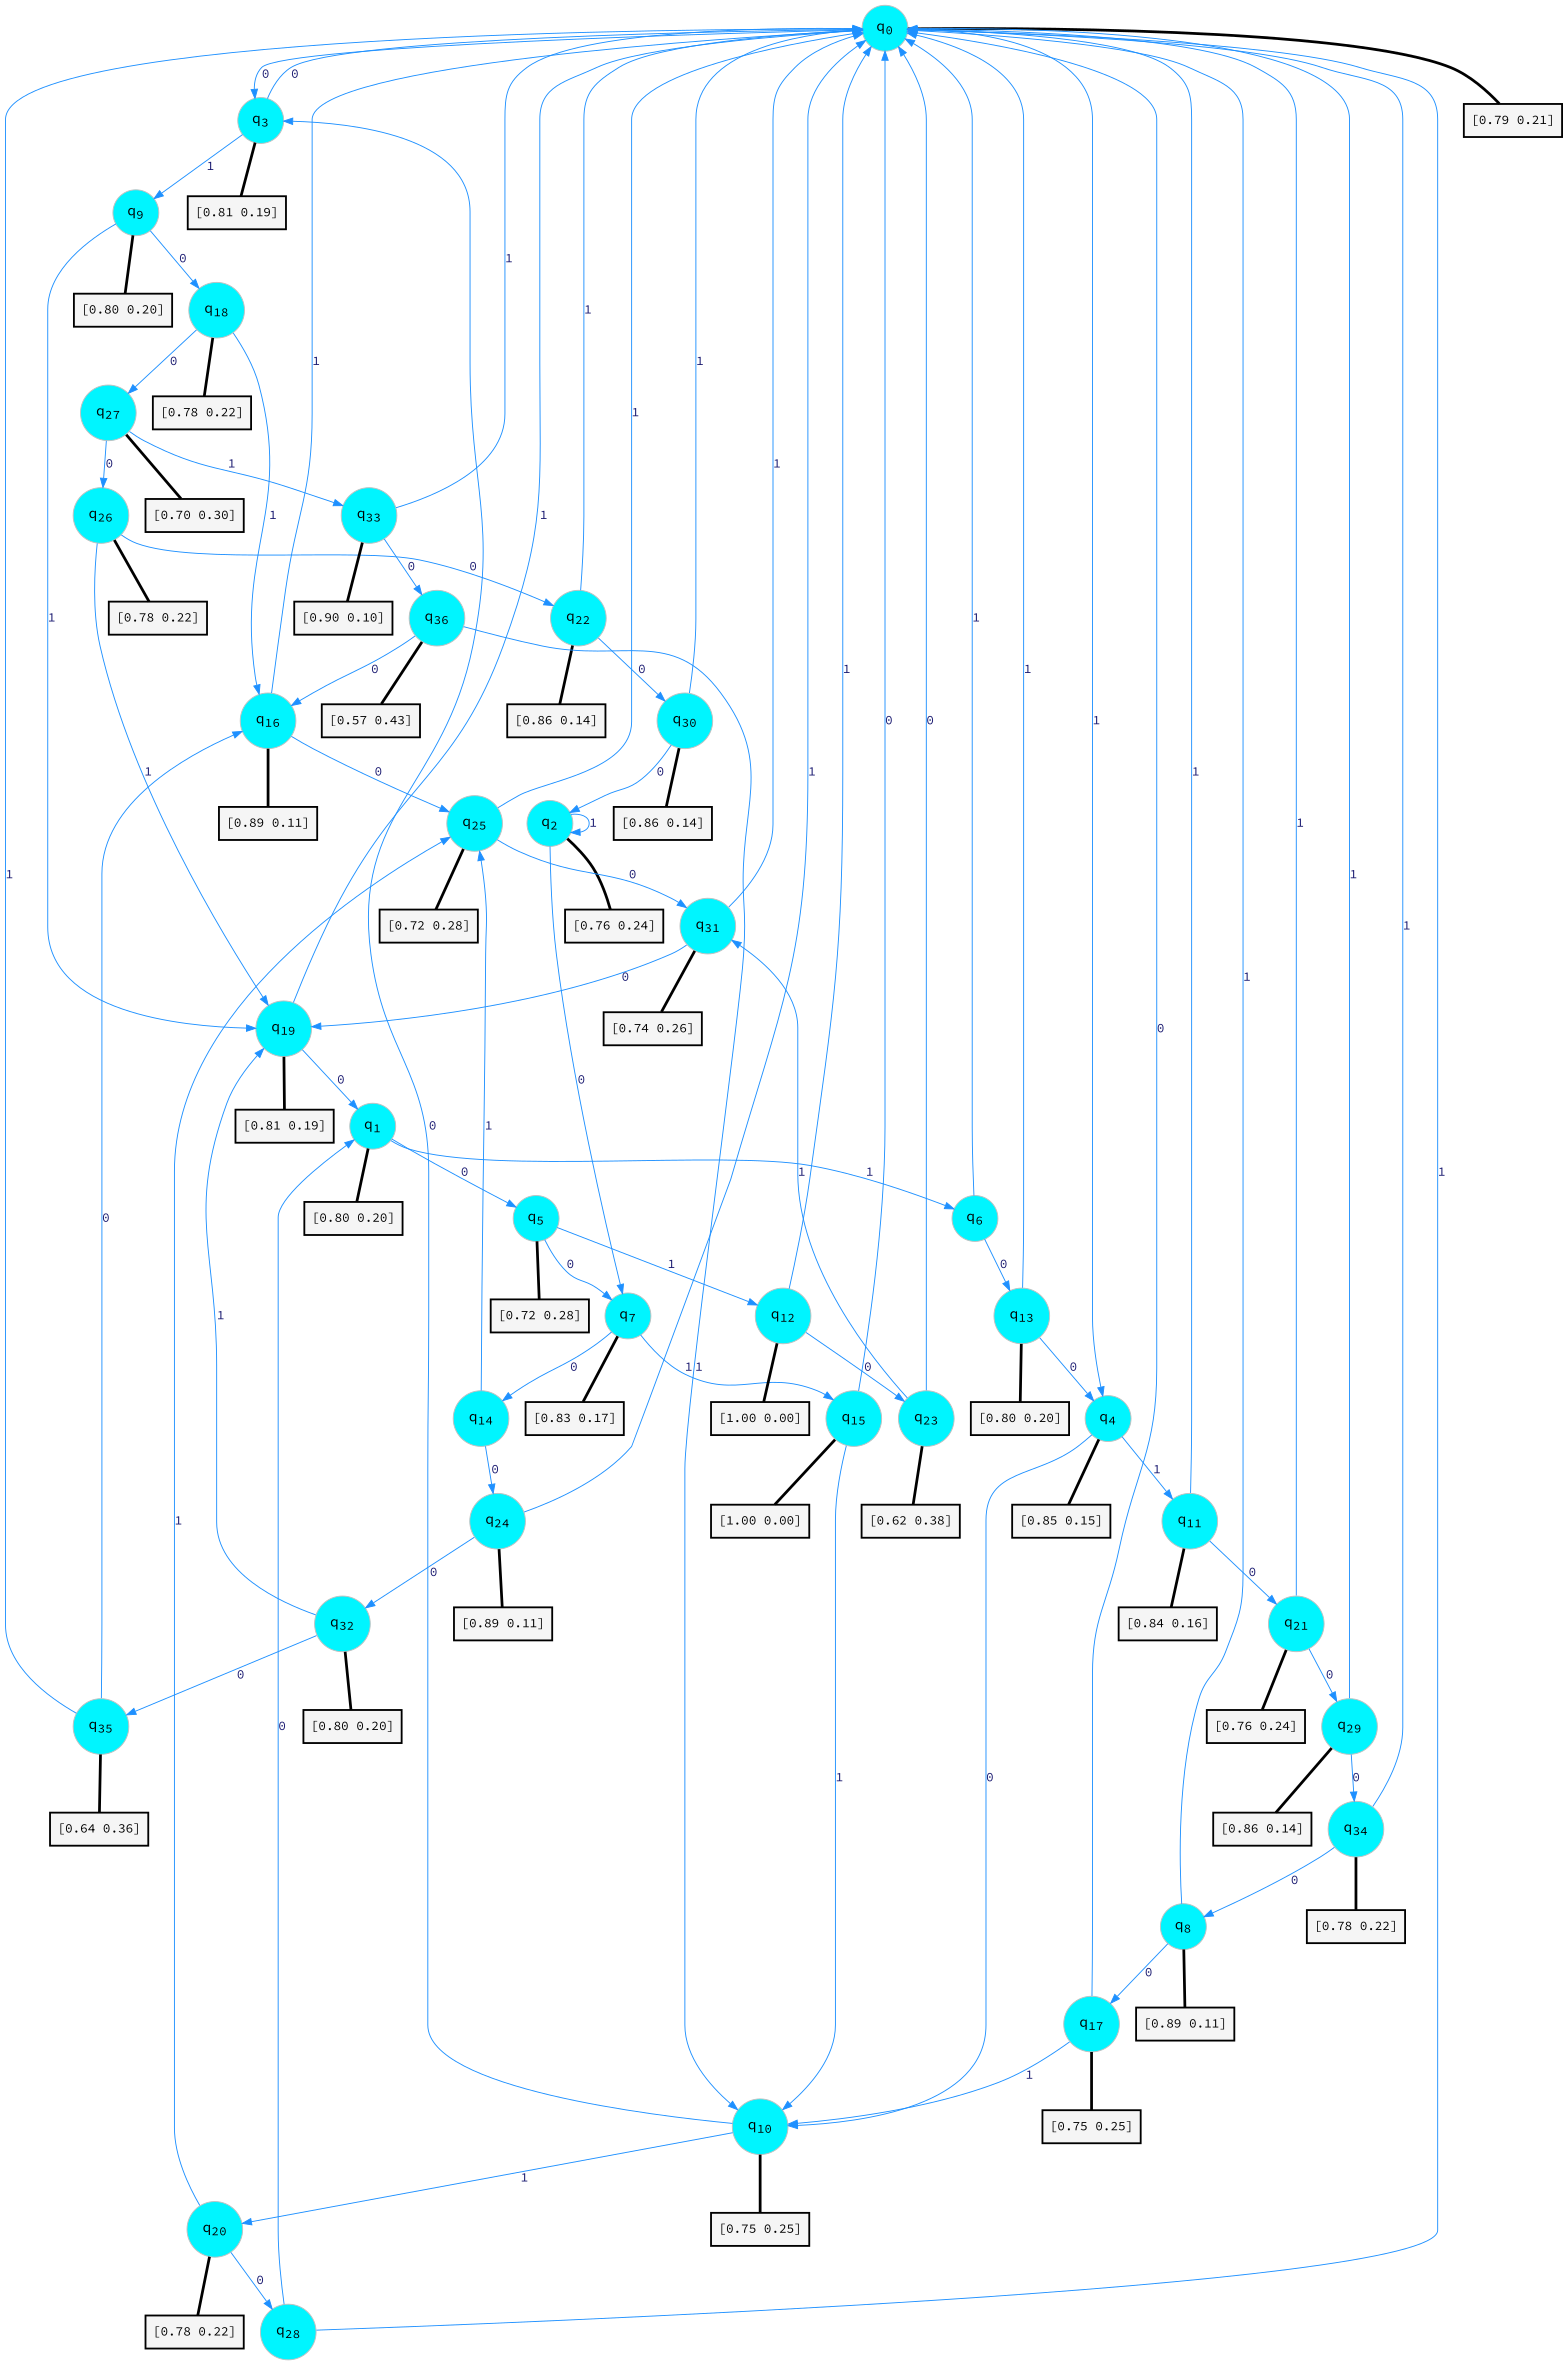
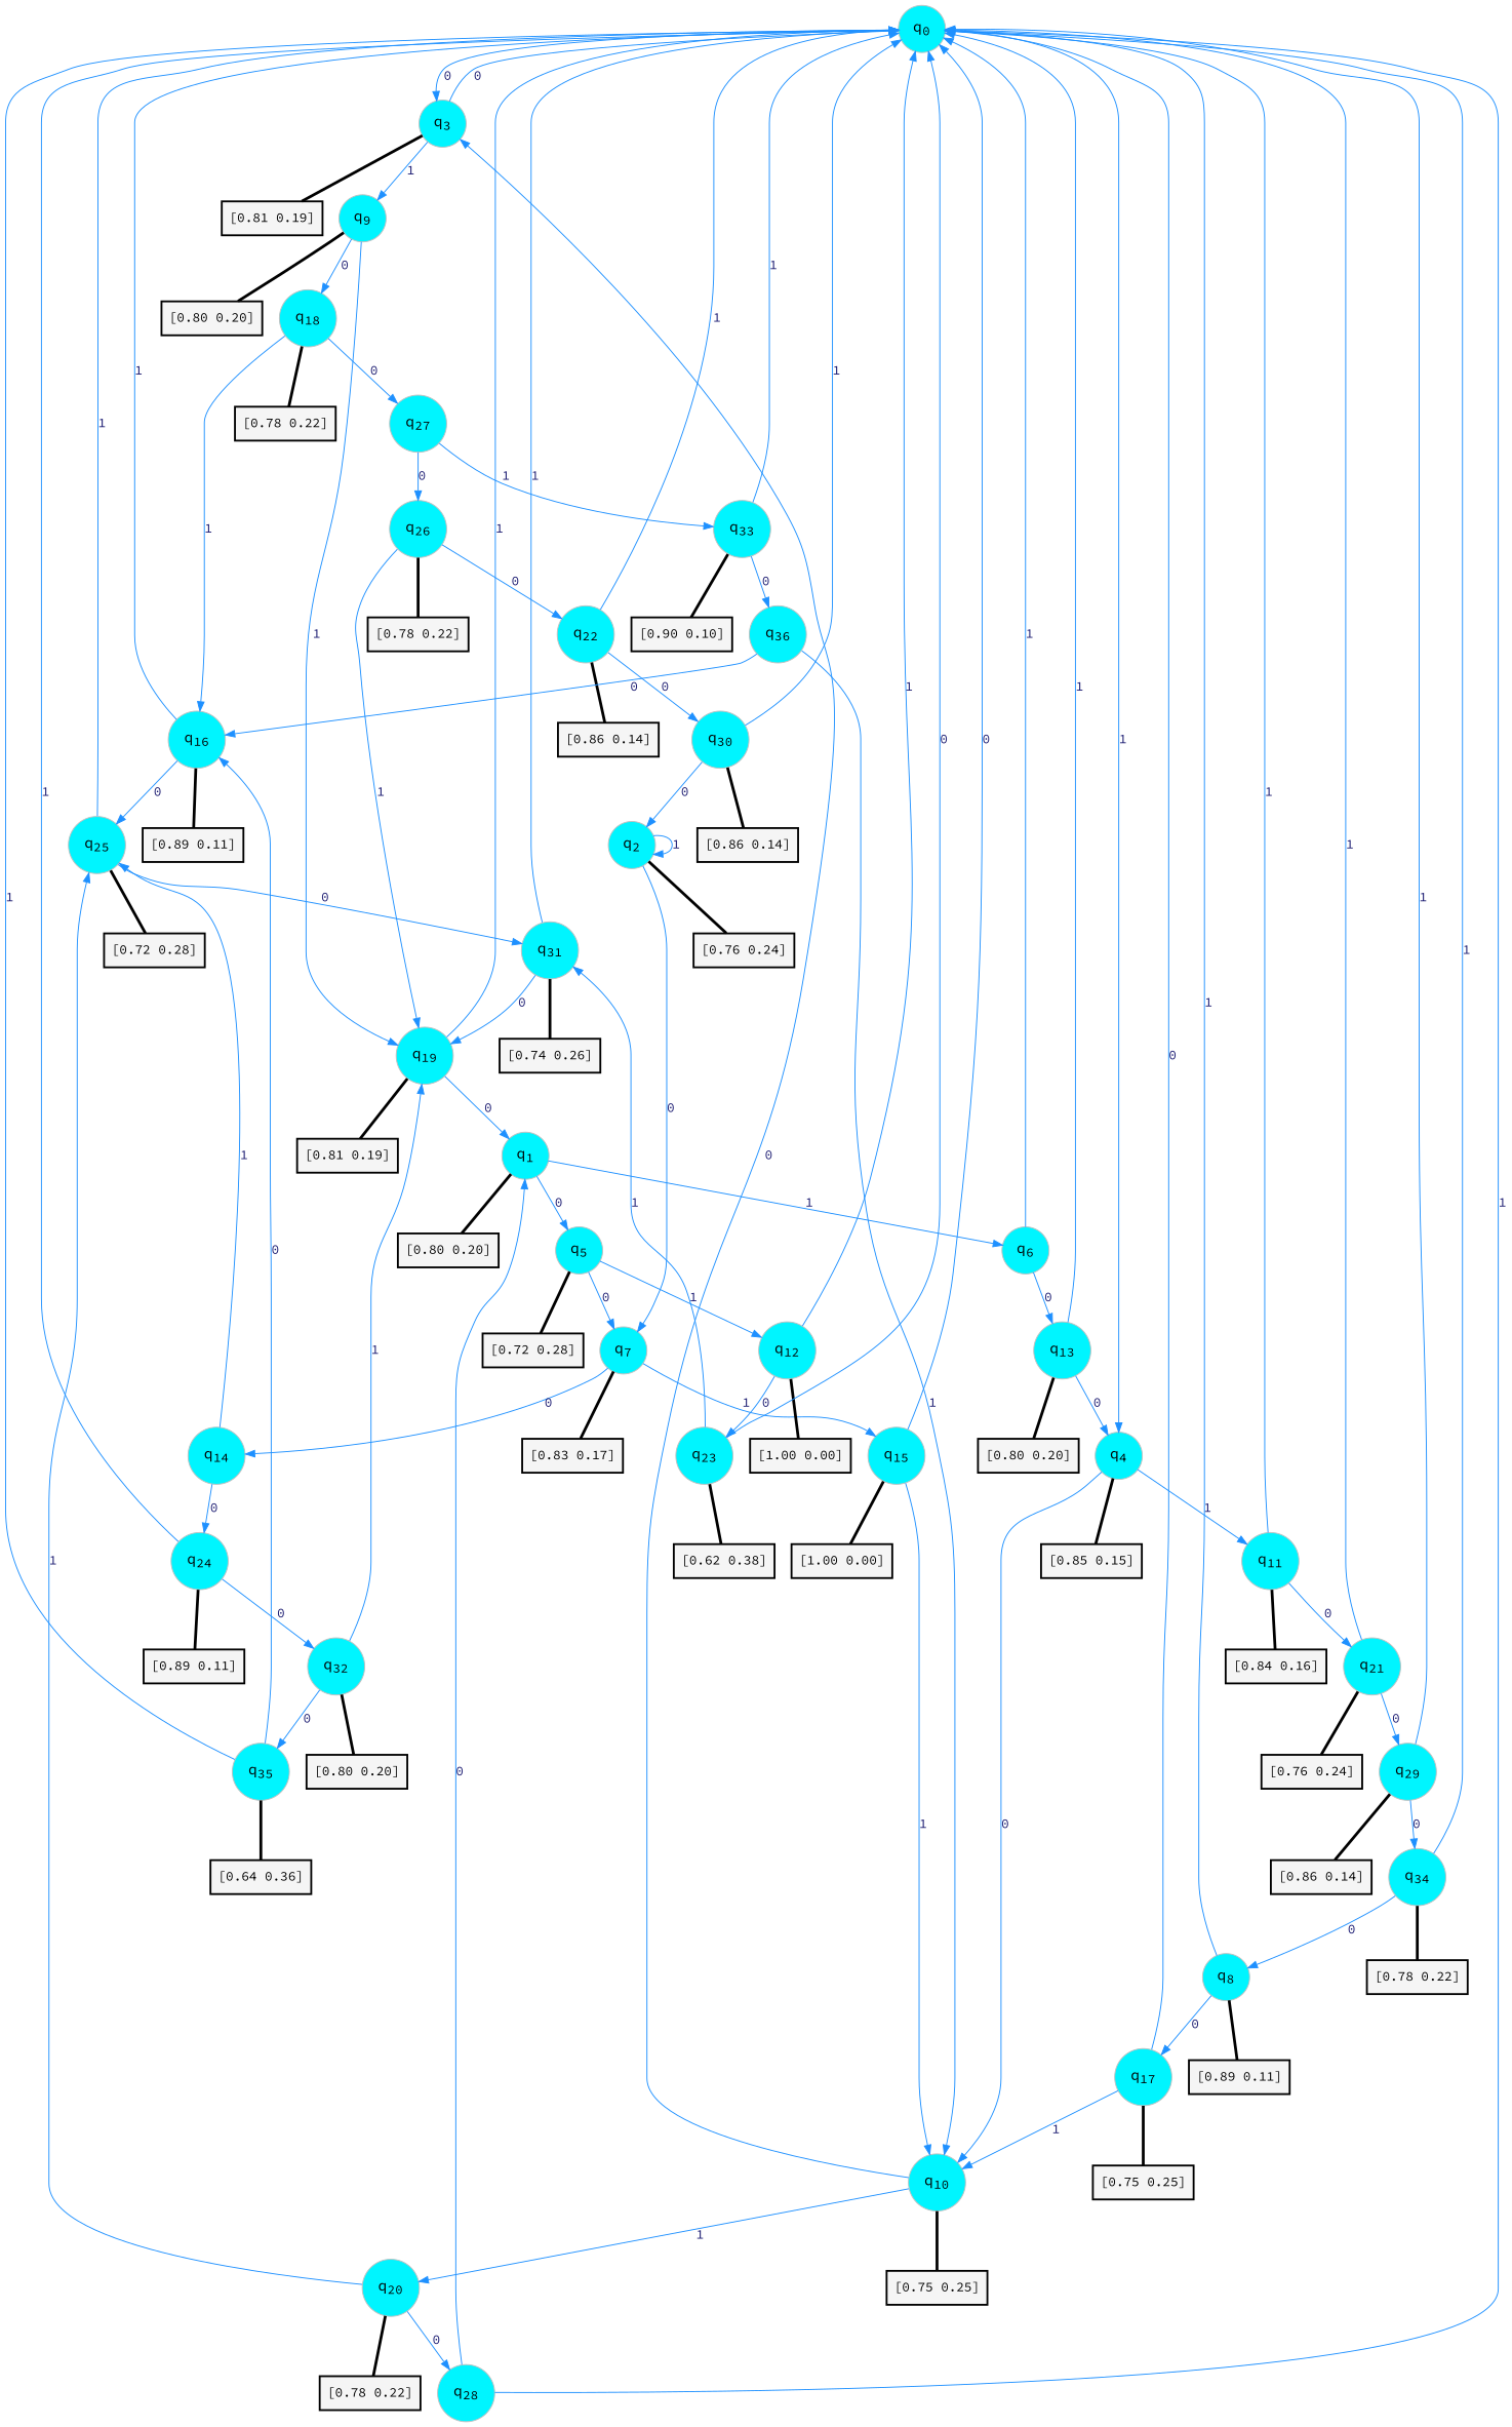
  digraph {
    fontname="Source Code Pro"
    rankdir=TD
    node [color=gray fillcolor=turquoise1 fontcolor=black fontname="Source Code Pro" fontsize=16 fontweight=bold shape=circle style=filled]
    edge [arrowsize=1 color=dodgerblue1 fontcolor=midnightblue fontname="Source Code Pro" fontweight=bold penwidth=1 style=solid weight=20]
    n1 [label=<q<SUB>0</SUB>>]
    n2 [label=<q<SUB>3</SUB>>]
    n3 [label=<q<SUB>4</SUB>>]
-   n4 [color=black fillcolor=whitesmoke fontsize=14 label="[0.79 0.21]" penwidth=2 shape=box]
    n5 [label=<q<SUB>9</SUB>>]
    n6 [color=black fillcolor=whitesmoke fontsize=14 label="[0.81 0.19]" penwidth=2 shape=box]
    n7 [label=<q<SUB>10</SUB>>]
    n8 [label=<q<SUB>11</SUB>>]
    n9 [color=black fillcolor=whitesmoke fontsize=14 label="[0.85 0.15]" penwidth=2 shape=box]
    n10 [label=<q<SUB>1</SUB>>]
    n11 [label=<q<SUB>5</SUB>>]
    n12 [label=<q<SUB>6</SUB>>]
    n13 [color=black fillcolor=whitesmoke fontsize=14 label="[0.80 0.20]" penwidth=2 shape=box]
    n14 [label=<q<SUB>7</SUB>>]
    n15 [label=<q<SUB>12</SUB>>]
    n16 [color=black fillcolor=whitesmoke fontsize=14 label="[0.72 0.28]" penwidth=2 shape=box]
    n17 [label=<q<SUB>13</SUB>>]
    n18 [label=<q<SUB>2</SUB>>]
    n19 [color=black fillcolor=whitesmoke fontsize=14 label="[0.76 0.24]" penwidth=2 shape=box]
    n20 [label=<q<SUB>14</SUB>>]
    n21 [label=<q<SUB>15</SUB>>]
    n22 [color=black fillcolor=whitesmoke fontsize=14 label="[0.83 0.17]" penwidth=2 shape=box]
    n23 [label=<q<SUB>18</SUB>>]
    n24 [label=<q<SUB>19</SUB>>]
    n25 [color=black fillcolor=whitesmoke fontsize=14 label="[0.80 0.20]" penwidth=2 shape=box]
    n26 [label=<q<SUB>20</SUB>>]
    n27 [color=black fillcolor=whitesmoke fontsize=14 label="[0.75 0.25]" penwidth=2 shape=box]
    n28 [label=<q<SUB>21</SUB>>]
    n29 [color=black fillcolor=whitesmoke fontsize=14 label="[0.84 0.16]" penwidth=2 shape=box]
    n30 [label=<q<SUB>23</SUB>>]
    n31 [color=black fillcolor=whitesmoke fontsize=14 label="[1.00 0.00]" penwidth=2 shape=box]
    n32 [color=black fillcolor=whitesmoke fontsize=14 label="[0.80 0.20]" penwidth=2 shape=box]
    n33 [label=<q<SUB>24</SUB>>]
    n34 [label=<q<SUB>25</SUB>>]
    n35 [color=black fillcolor=whitesmoke fontsize=14 label="[1.00 0.00]" penwidth=2 shape=box]
    n36 [label=<q<SUB>8</SUB>>]
    n37 [label=<q<SUB>17</SUB>>]
    n38 [color=black fillcolor=whitesmoke fontsize=14 label="[0.89 0.11]" penwidth=2 shape=box]
    n39 [color=black fillcolor=whitesmoke fontsize=14 label="[0.75 0.25]" penwidth=2 shape=box]
    n40 [label=<q<SUB>16</SUB>>]
    n41 [label=<q<SUB>27</SUB>>]
    n42 [color=black fillcolor=whitesmoke fontsize=14 label="[0.78 0.22]" penwidth=2 shape=box]
    n43 [color=black fillcolor=whitesmoke fontsize=14 label="[0.81 0.19]" penwidth=2 shape=box]
    n44 [label=<q<SUB>28</SUB>>]
    n45 [color=black fillcolor=whitesmoke fontsize=14 label="[0.78 0.22]" penwidth=2 shape=box]
    n46 [label=<q<SUB>29</SUB>>]
    n47 [color=black fillcolor=whitesmoke fontsize=14 label="[0.76 0.24]" penwidth=2 shape=box]
    n48 [label=<q<SUB>31</SUB>>]
    n49 [color=black fillcolor=whitesmoke fontsize=14 label="[0.62 0.38]" penwidth=2 shape=box]
    n50 [label=<q<SUB>32</SUB>>]
    n51 [color=black fillcolor=whitesmoke fontsize=14 label="[0.89 0.11]" penwidth=2 shape=box]
    n52 [color=black fillcolor=whitesmoke fontsize=14 label="[0.72 0.28]" penwidth=2 shape=box]
    n53 [color=black fillcolor=whitesmoke fontsize=14 label="[0.89 0.11]" penwidth=2 shape=box]
    n54 [label=<q<SUB>26</SUB>>]
    n55 [label=<q<SUB>33</SUB>>]
-   n56 [color=black fillcolor=whitesmoke fontsize=14 label="[0.70 0.30]" penwidth=2 shape=box]
    n57 [label=<q<SUB>34</SUB>>]
    n58 [color=black fillcolor=whitesmoke fontsize=14 label="[0.86 0.14]" penwidth=2 shape=box]
    n59 [label=<q<SUB>22</SUB>>]
    n60 [label=<q<SUB>30</SUB>>]
    n61 [color=black fillcolor=whitesmoke fontsize=14 label="[0.86 0.14]" penwidth=2 shape=box]
    n62 [color=black fillcolor=whitesmoke fontsize=14 label="[0.86 0.14]" penwidth=2 shape=box]
    n63 [color=black fillcolor=whitesmoke fontsize=14 label="[0.74 0.26]" penwidth=2 shape=box]
    n64 [label=<q<SUB>35</SUB>>]
    n65 [color=black fillcolor=whitesmoke fontsize=14 label="[0.80 0.20]" penwidth=2 shape=box]
    n66 [color=black fillcolor=whitesmoke fontsize=14 label="[0.78 0.22]" penwidth=2 shape=box]
    n67 [label=<q<SUB>36</SUB>>]
    n68 [color=black fillcolor=whitesmoke fontsize=14 label="[0.90 0.10]" penwidth=2 shape=box]
    n69 [color=black fillcolor=whitesmoke fontsize=14 label="[0.78 0.22]" penwidth=2 shape=box]
    n70 [color=black fillcolor=whitesmoke fontsize=14 label="[0.64 0.36]" penwidth=2 shape=box]
-   n71 [color=black fillcolor=whitesmoke fontsize=14 label="[0.57 0.43]" penwidth=2 shape=box]
    n1 -> n2 [label=0]
    n1 -> n3 [label=1]
-   n1 -> n4 [arrowhead=none color=black penwidth=3]
    n2 -> n1 [label=0]
    n2 -> n5 [label=1]
    n2 -> n6 [arrowhead=none color=black penwidth=3]
    n3 -> n7 [label=0]
    n3 -> n8 [label=1]
    n3 -> n9 [arrowhead=none color=black penwidth=3]
    n5 -> n23 [label=0]
    n5 -> n24 [label=1]
    n5 -> n25 [arrowhead=none color=black penwidth=3]
    n7 -> n2 [label=0]
    n7 -> n26 [label=1]
    n7 -> n27 [arrowhead=none color=black penwidth=3]
    n8 -> n1 [label=1]
    n8 -> n28 [label=0]
    n8 -> n29 [arrowhead=none color=black penwidth=3]
    n10 -> n11 [label=0]
    n10 -> n12 [label=1]
    n10 -> n13 [arrowhead=none color=black penwidth=3]
    n11 -> n14 [label=0]
    n11 -> n15 [label=1]
    n11 -> n16 [arrowhead=none color=black penwidth=3]
    n12 -> n1 [label=1]
    n12 -> n17 [label=0]
    n14 -> n20 [label=0]
    n14 -> n21 [label=1]
    n14 -> n22 [arrowhead=none color=black penwidth=3]
    n15 -> n1 [label=1]
    n15 -> n30 [label=0]
    n15 -> n31 [arrowhead=none color=black penwidth=3]
    n17 -> n1 [label=1]
    n17 -> n3 [label=0]
    n17 -> n32 [arrowhead=none color=black penwidth=3]
    n18 -> n14 [label=0]
    n18 -> n18 [label=1]
    n18 -> n19 [arrowhead=none color=black penwidth=3]
    n20 -> n33 [label=0]
    n20 -> n34 [label=1]
    n21 -> n1 [label=0]
    n21 -> n7 [label=1]
    n21 -> n35 [arrowhead=none color=black penwidth=3]
    n23 -> n40 [label=1]
    n23 -> n41 [label=0]
    n23 -> n42 [arrowhead=none color=black penwidth=3]
    n24 -> n1 [label=1]
    n24 -> n10 [label=0]
    n24 -> n43 [arrowhead=none color=black penwidth=3]
    n26 -> n34 [label=1]
    n26 -> n44 [label=0]
    n26 -> n45 [arrowhead=none color=black penwidth=3]
    n28 -> n1 [label=1]
    n28 -> n46 [label=0]
    n28 -> n47 [arrowhead=none color=black penwidth=3]
    n30 -> n1 [label=0]
    n30 -> n48 [label=1]
    n30 -> n49 [arrowhead=none color=black penwidth=3]
    n33 -> n1 [label=1]
    n33 -> n50 [label=0]
    n33 -> n51 [arrowhead=none color=black penwidth=3]
    n34 -> n1 [label=1]
    n34 -> n48 [label=0]
    n34 -> n52 [arrowhead=none color=black penwidth=3]
    n36 -> n1 [label=1]
    n36 -> n37 [label=0]
    n36 -> n38 [arrowhead=none color=black penwidth=3]
    n37 -> n1 [label=0]
    n37 -> n7 [label=1]
    n37 -> n39 [arrowhead=none color=black penwidth=3]
    n40 -> n1 [label=1]
    n40 -> n34 [label=0]
    n40 -> n53 [arrowhead=none color=black penwidth=3]
    n41 -> n54 [label=0]
    n41 -> n55 [label=1]
-   n41 -> n56 [arrowhead=none color=black penwidth=3]
    n44 -> n1 [label=1]
    n44 -> n10 [label=0]
    n46 -> n1 [label=1]
    n46 -> n57 [label=0]
    n46 -> n58 [arrowhead=none color=black penwidth=3]
    n48 -> n1 [label=1]
    n48 -> n24 [label=0]
    n48 -> n63 [arrowhead=none color=black penwidth=3]
    n50 -> n24 [label=1]
    n50 -> n64 [label=0]
    n50 -> n65 [arrowhead=none color=black penwidth=3]
    n54 -> n24 [label=1]
    n54 -> n59 [label=0]
    n54 -> n66 [arrowhead=none color=black penwidth=3]
    n55 -> n1 [label=1]
    n55 -> n67 [label=0]
    n55 -> n68 [arrowhead=none color=black penwidth=3]
    n57 -> n1 [label=1]
    n57 -> n36 [label=0]
    n57 -> n69 [arrowhead=none color=black penwidth=3]
    n59 -> n1 [label=1]
    n59 -> n60 [label=0]
    n59 -> n61 [arrowhead=none color=black penwidth=3]
    n60 -> n1 [label=1]
    n60 -> n18 [label=0]
    n60 -> n62 [arrowhead=none color=black penwidth=3]
    n64 -> n1 [label=1]
    n64 -> n40 [label=0]
    n64 -> n70 [arrowhead=none color=black penwidth=3]
    n67 -> n7 [label=1]
    n67 -> n40 [label=0]
-   n67 -> n71 [arrowhead=none color=black penwidth=3]
  }
